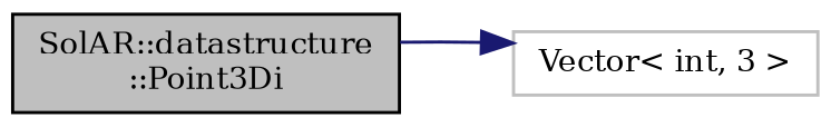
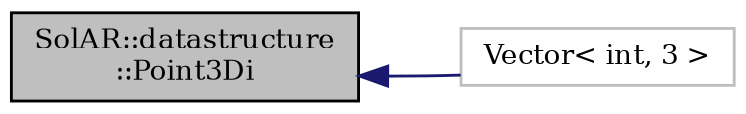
  digraph {
    rankdir=LR
    fontname="DejaVu Serif"
    node [fontname="DejaVu Serif" fontsize=10 shape=record style=filled]
    n1 [color=black fillcolor=grey75 fontcolor=black height=0.2 label="SolAR::datastructure\l::Point3Di" width=0.4]
    n2 [color=grey75 fillcolor=white height=0.2 label="Vector\< int, 3 \>" width=0.4]
-   n2 -> n1 [color=midnightblue dir=back fontname="DejaVu Serif" fontsize=10 labelfontname=Helvetica labelfontsize=10 style=solid]
+   n1 -> n2 [color=midnightblue dir=back fontname="DejaVu Serif" fontsize=10 labelfontname=Helvetica labelfontsize=10 style=solid]
  }
